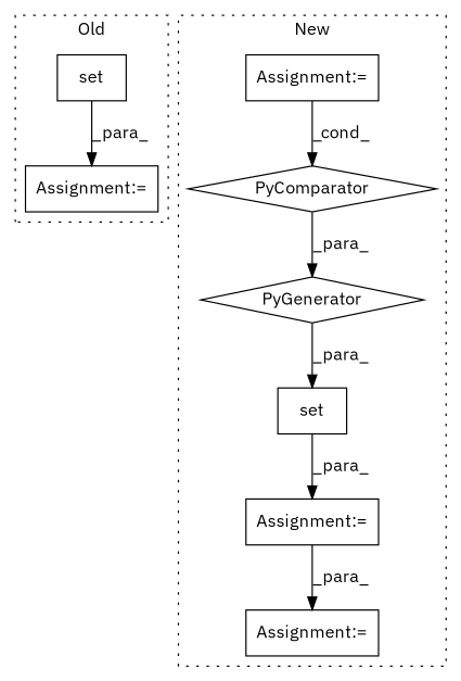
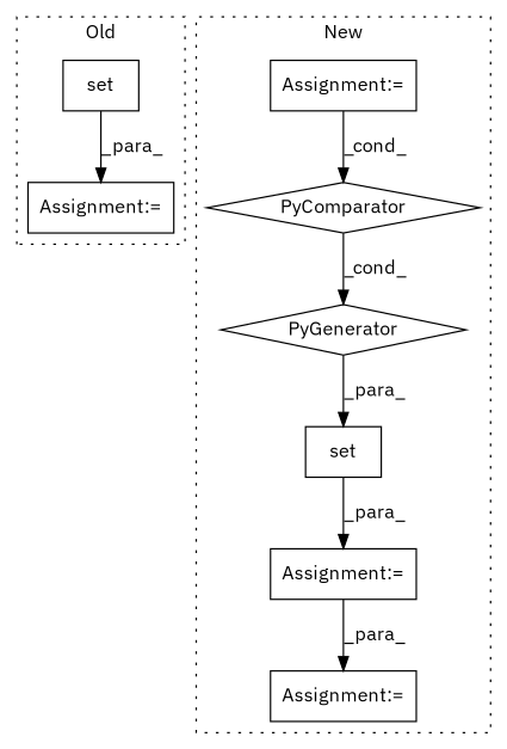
  digraph {
    fontname="IBM Plex Sans"
    node [a=7 l=1 s=7194 shape=box fontname="IBM Plex Sans"]
    edge [fontname="IBM Plex Sans"]
    n1 [a=32 l="4,1" label=set s="6864,6889"]
    n2 [label="Assignment:=" s=6831]
    n3 [a=107 l=131 label=PyGenerator s=7092 shape=diamond]
    n4 [a=113 l=23 label=PyComparator shape=diamond]
    n5 [l=23 label="Assignment:="]
    n6 [label="Assignment:=" s=7078]
    n7 [a=32 l="13,-3" label=set s="7079,7223"]
    n8 [label="Assignment:=" s=7241]
    subgraph cluster_1 {
      label=Old
      style=dotted
      n1
      n2
    }
    subgraph cluster_2 {
      label=New
      style=dotted
      n3
      n4
      n5
      n6
      n7
      n8
    }
    n1 -> n2 [label=_para_]
    n3 -> n7 [label=_para_]
-   n4 -> n3 [label=_para_]
+   n4 -> n3 [label=_cond_]
    n5 -> n4 [label=_cond_]
    n6 -> n8 [label=_para_]
    n7 -> n6 [label=_para_]
  }
